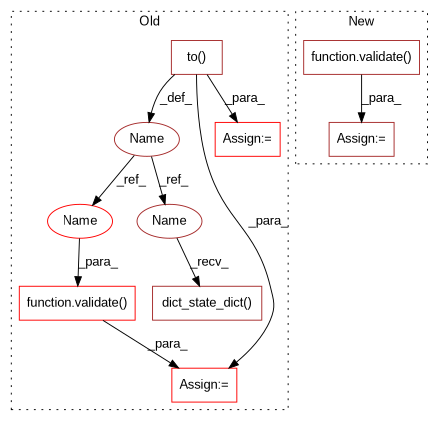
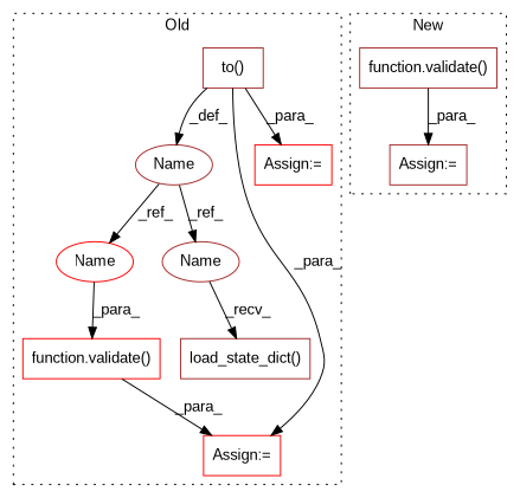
  digraph {
    fontname="Liberation Sans"
    node [a=75 l=1 shape=box color=brown fontname="Liberation Sans"]
    edge [fontname="Liberation Sans"]
-   n1 [l="18,1" label="dict_state_dict()" s="6004,6037"]
+   n1 [l="18,1" label="load_state_dict()" s="6004,6037"]
    n2 [l="47,1" label="to()" s="3549,3602"]
    n3 [l="9,1" label="function.validate()" s="6050,6082" color=red]
    n4 [a=87 label=Name s=3659 shape=ellipse]
    n5 [a=68 l=3 label="Assign:=" s=6047 color=red]
    n6 [a=68 l=3 label="Assign:=" s=3868 color=red]
    n7 [a=87 label=Name s=6075 shape=ellipse color=red]
    n8 [a=87 label=Name s=6004 shape=ellipse]
    n9 [l="9,1" label="function.validate()" s="5929,5967"]
    n10 [a=68 l=3 label="Assign:=" s=5926]
    subgraph cluster_1 {
      label=Old
      style=dotted
      n1
      n2
      n3
      n4
      n5
      n6
      n7
      n8
    }
    subgraph cluster_2 {
      label=New
      style=dotted
      n9
      n10
    }
    n2 -> n4 [label=_def_]
    n2 -> n5 [label=_para_]
    n2 -> n6 [label=_para_]
    n3 -> n5 [label=_para_]
    n4 -> n7 [label=_ref_]
    n4 -> n8 [label=_ref_]
    n7 -> n3 [label=_para_]
    n8 -> n1 [label=_recv_]
    n9 -> n10 [label=_para_]
  }
